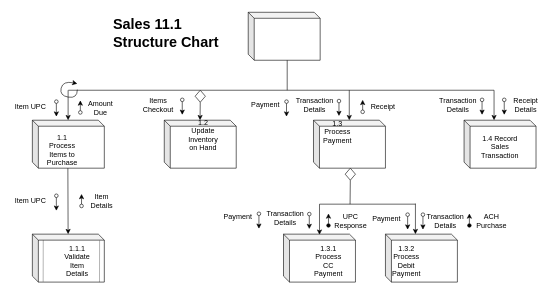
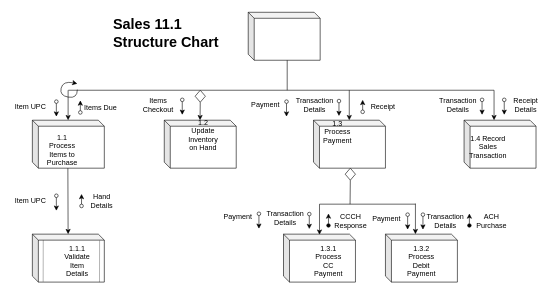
  <mxCell id="0" />
  <mxCell id="1" parent="0" />
  <mxCell id="2" value="" style="shape=cube;whiteSpace=wrap;html=1;boundedLbl=1;backgroundOutline=1;darkOpacity=0.05;darkOpacity2=0.1;size=10;" vertex="1" parent="1"><mxGeometry x="413" y="20" width="120" height="80" as="geometry" /></mxCell>
  <mxCell id="3" value="" style="shape=cube;whiteSpace=wrap;html=1;boundedLbl=1;backgroundOutline=1;darkOpacity=0.05;darkOpacity2=0.1;size=10;" vertex="1" parent="1"><mxGeometry x="53" y="200" width="120" height="80" as="geometry" /></mxCell>
  <mxCell id="4" value="1.1 Process Items to Purchase" style="text;html=1;align=center;verticalAlign=middle;whiteSpace=wrap;rounded=0;" vertex="1" parent="1"><mxGeometry x="73" y="235" width="60" height="30" as="geometry" /></mxCell>
  <mxCell id="5" value="" style="shape=cube;whiteSpace=wrap;html=1;boundedLbl=1;backgroundOutline=1;darkOpacity=0.05;darkOpacity2=0.1;size=10;" vertex="1" parent="1"><mxGeometry x="273" y="200" width="120" height="80" as="geometry" /></mxCell>
  <mxCell id="6" value="1.2 Update Inventory on Hand" style="text;html=1;align=center;verticalAlign=middle;whiteSpace=wrap;rounded=0;" vertex="1" parent="1"><mxGeometry x="308" y="210" width="60" height="30" as="geometry" /></mxCell>
  <mxCell id="7" value="" style="shape=cube;whiteSpace=wrap;html=1;boundedLbl=1;backgroundOutline=1;darkOpacity=0.05;darkOpacity2=0.1;size=10;" vertex="1" parent="1"><mxGeometry x="773" y="200" width="120" height="80" as="geometry" /></mxCell>
- <mxCell id="8" value="1.4 Record Sales Transaction" style="text;html=1;align=center;verticalAlign=middle;whiteSpace=wrap;rounded=0;" vertex="1" parent="1"><mxGeometry x="803" y="230" width="60" height="30" as="geometry" /></mxCell>
+ <mxCell id="8" value="1.4 Record Sales Transaction" style="text;html=1;align=center;verticalAlign=middle;whiteSpace=wrap;rounded=0;" vertex="1" parent="1"><mxGeometry x="783" y="230" width="60" height="30" as="geometry" /></mxCell>
  <mxCell id="9" value="" style="shape=cube;whiteSpace=wrap;html=1;boundedLbl=1;backgroundOutline=1;darkOpacity=0.05;darkOpacity2=0.1;size=10;" vertex="1" parent="1"><mxGeometry x="53" y="390" width="120" height="80" as="geometry" /></mxCell>
  <mxCell id="10" value="1.1.1 Validate Item Details" style="text;html=1;align=center;verticalAlign=middle;whiteSpace=wrap;rounded=0;" vertex="1" parent="1"><mxGeometry x="98" y="420" width="60" height="30" as="geometry" /></mxCell>
  <mxCell id="11" value="" style="endArrow=none;html=1;rounded=0;entryX=0;entryY=0;entryDx=65;entryDy=80;entryPerimeter=0;" edge="1" parent="1" target="2"><mxGeometry width="50" height="50" relative="1" as="geometry"><mxPoint x="478" y="150" as="sourcePoint" /><mxPoint x="443" y="340" as="targetPoint" /></mxGeometry></mxCell>
  <mxCell id="12" value="" style="endArrow=none;html=1;rounded=0;" edge="1" parent="1"><mxGeometry width="50" height="50" relative="1" as="geometry"><mxPoint x="113" y="150" as="sourcePoint" /><mxPoint x="823" y="150" as="targetPoint" /></mxGeometry></mxCell>
  <mxCell id="13" value="" style="endArrow=classic;html=1;rounded=0;entryX=0;entryY=0;entryDx=55;entryDy=0;entryPerimeter=0;" edge="1" parent="1"><mxGeometry width="50" height="50" relative="1" as="geometry"><mxPoint x="112.62" y="150" as="sourcePoint" /><mxPoint x="112.62" y="200" as="targetPoint" /></mxGeometry></mxCell>
  <mxCell id="14" value="" style="endArrow=classic;html=1;rounded=0;entryX=0;entryY=0;entryDx=55;entryDy=0;entryPerimeter=0;" edge="1" parent="1"><mxGeometry width="50" height="50" relative="1" as="geometry"><mxPoint x="333" y="170" as="sourcePoint" /><mxPoint x="332.67" y="200" as="targetPoint" /></mxGeometry></mxCell>
  <mxCell id="15" value="" style="endArrow=classic;html=1;rounded=0;entryX=0;entryY=0;entryDx=55;entryDy=0;entryPerimeter=0;" edge="1" parent="1"><mxGeometry width="50" height="50" relative="1" as="geometry"><mxPoint x="823" y="150" as="sourcePoint" /><mxPoint x="823" y="200" as="targetPoint" /></mxGeometry></mxCell>
  <mxCell id="16" value="" style="rhombus;whiteSpace=wrap;html=1;" vertex="1" parent="1"><mxGeometry x="324.43" y="150" width="17.14" height="20" as="geometry" /></mxCell>
  <mxCell id="17" value="" style="endArrow=classic;html=1;rounded=0;" edge="1" parent="1"><mxGeometry width="50" height="50" relative="1" as="geometry"><mxPoint x="112.2" y="280" as="sourcePoint" /><mxPoint x="112.62" y="390" as="targetPoint" /></mxGeometry></mxCell>
  <mxCell id="18" value="" style="endArrow=classic;html=1;rounded=0;exitX=0.5;exitY=1;exitDx=0;exitDy=0;startArrow=oval;startFill=0;" edge="1" parent="1"><mxGeometry width="50" height="50" relative="1" as="geometry"><mxPoint x="803" y="166" as="sourcePoint" /><mxPoint x="803" y="191" as="targetPoint" /></mxGeometry></mxCell>
  <mxCell id="19" value="" style="endArrow=classic;html=1;rounded=0;exitX=0.5;exitY=1;exitDx=0;exitDy=0;startArrow=oval;startFill=0;" edge="1" parent="1"><mxGeometry width="50" height="50" relative="1" as="geometry"><mxPoint x="840" y="166" as="sourcePoint" /><mxPoint x="840" y="191" as="targetPoint" /></mxGeometry></mxCell>
  <mxCell id="20" value="Transaction&lt;div&gt;Details&lt;/div&gt;" style="text;html=1;align=center;verticalAlign=middle;whiteSpace=wrap;rounded=0;" vertex="1" parent="1"><mxGeometry x="733" y="160" width="60" height="30" as="geometry" /></mxCell>
  <mxCell id="21" value="Receipt&lt;div&gt;Details&lt;/div&gt;" style="text;html=1;align=center;verticalAlign=middle;whiteSpace=wrap;rounded=0;" vertex="1" parent="1"><mxGeometry x="846" y="160" width="60" height="30" as="geometry" /></mxCell>
  <mxCell id="22" value="" style="endArrow=classic;html=1;rounded=0;exitX=0.5;exitY=1;exitDx=0;exitDy=0;startArrow=oval;startFill=0;" edge="1" parent="1"><mxGeometry width="50" height="50" relative="1" as="geometry"><mxPoint x="303" y="166" as="sourcePoint" /><mxPoint x="303" y="191" as="targetPoint" /></mxGeometry></mxCell>
  <mxCell id="23" value="Items Checkout" style="text;html=1;align=center;verticalAlign=middle;whiteSpace=wrap;rounded=0;" vertex="1" parent="1"><mxGeometry x="233" y="160" width="60" height="30" as="geometry" /></mxCell>
  <mxCell id="24" value="" style="endArrow=classic;html=1;rounded=0;startArrow=oval;startFill=0;" edge="1" parent="1"><mxGeometry width="50" height="50" relative="1" as="geometry"><mxPoint x="133" y="187" as="sourcePoint" /><mxPoint x="133" y="167" as="targetPoint" /></mxGeometry></mxCell>
- <mxCell id="25" value="Amount Due" style="text;html=1;align=center;verticalAlign=middle;whiteSpace=wrap;rounded=0;" vertex="1" parent="1"><mxGeometry x="137" y="164" width="60" height="30" as="geometry" /></mxCell>
+ <mxCell id="25" value="Items Due" style="text;html=1;align=center;verticalAlign=middle;whiteSpace=wrap;rounded=0;" vertex="1" parent="1"><mxGeometry x="137" y="164" width="60" height="30" as="geometry" /></mxCell>
  <mxCell id="26" value="" style="endArrow=classic;html=1;rounded=0;exitX=0.5;exitY=1;exitDx=0;exitDy=0;startArrow=oval;startFill=0;" edge="1" parent="1"><mxGeometry width="50" height="50" relative="1" as="geometry"><mxPoint x="93" y="169" as="sourcePoint" /><mxPoint x="93" y="194" as="targetPoint" /></mxGeometry></mxCell>
  <mxCell id="27" value="Item UPC" style="text;html=1;align=center;verticalAlign=middle;whiteSpace=wrap;rounded=0;" vertex="1" parent="1"><mxGeometry x="20" y="163" width="60" height="30" as="geometry" /></mxCell>
  <mxCell id="28" value="" style="endArrow=classic;html=1;rounded=0;exitX=0.5;exitY=1;exitDx=0;exitDy=0;startArrow=oval;startFill=0;" edge="1" parent="1"><mxGeometry width="50" height="50" relative="1" as="geometry"><mxPoint x="93" y="326" as="sourcePoint" /><mxPoint x="93" y="351" as="targetPoint" /></mxGeometry></mxCell>
  <mxCell id="29" value="Item UPC" style="text;html=1;align=center;verticalAlign=middle;whiteSpace=wrap;rounded=0;" vertex="1" parent="1"><mxGeometry x="20" y="320" width="60" height="30" as="geometry" /></mxCell>
  <mxCell id="30" value="" style="endArrow=classic;html=1;rounded=0;startArrow=oval;startFill=0;" edge="1" parent="1"><mxGeometry width="50" height="50" relative="1" as="geometry"><mxPoint x="135" y="343" as="sourcePoint" /><mxPoint x="135" y="323" as="targetPoint" /></mxGeometry></mxCell>
- <mxCell id="31" value="Item Details" style="text;html=1;align=center;verticalAlign=middle;whiteSpace=wrap;rounded=0;" vertex="1" parent="1"><mxGeometry x="139" y="320" width="60" height="30" as="geometry" /></mxCell>
+ <mxCell id="31" value="Hand Details" style="text;html=1;align=center;verticalAlign=middle;whiteSpace=wrap;rounded=0;" vertex="1" parent="1"><mxGeometry x="139" y="320" width="60" height="30" as="geometry" /></mxCell>
  <mxCell id="32" value="&lt;h1 style=&quot;margin-top: 0px;&quot;&gt;Sales 11.1 Structure Chart&lt;/h1&gt;" style="text;html=1;whiteSpace=wrap;overflow=hidden;rounded=0;" vertex="1" parent="1"><mxGeometry x="185.86" y="20" width="180" height="120" as="geometry" /></mxCell>
  <mxCell id="33" value="" style="curved=1;endArrow=classic;html=1;rounded=0;" edge="1" parent="1"><mxGeometry width="50" height="50" relative="1" as="geometry"><mxPoint x="128" y="149" as="sourcePoint" /><mxPoint x="128" y="139" as="targetPoint" /><Array as="points"><mxPoint x="128" y="164" /><mxPoint x="98" y="159" /><mxPoint x="104" y="134" /></Array></mxGeometry></mxCell>
  <mxCell id="34" value="" style="endArrow=none;html=1;rounded=0;exitX=0.182;exitY=0.992;exitDx=0;exitDy=0;exitPerimeter=0;strokeWidth=0.5;" edge="1" parent="1"><mxGeometry width="50" height="50" relative="1" as="geometry"><mxPoint x="71" y="469.36" as="sourcePoint" /><mxPoint x="71.16" y="400" as="targetPoint" /></mxGeometry></mxCell>
  <mxCell id="35" value="" style="endArrow=none;html=1;rounded=0;exitX=0.182;exitY=0.992;exitDx=0;exitDy=0;exitPerimeter=0;strokeWidth=0.5;" edge="1" parent="1"><mxGeometry width="50" height="50" relative="1" as="geometry"><mxPoint x="164.95" y="470" as="sourcePoint" /><mxPoint x="165.11" y="400.64" as="targetPoint" /></mxGeometry></mxCell>
  <mxCell id="36" value="" style="shape=cube;whiteSpace=wrap;html=1;boundedLbl=1;backgroundOutline=1;darkOpacity=0.05;darkOpacity2=0.1;size=10;" vertex="1" parent="1"><mxGeometry x="521.86" y="200" width="120" height="80" as="geometry" /></mxCell>
  <mxCell id="37" value="1.3 Process Payment" style="text;html=1;align=center;verticalAlign=middle;whiteSpace=wrap;rounded=0;" vertex="1" parent="1"><mxGeometry x="531.86" y="205" width="60" height="30" as="geometry" /></mxCell>
  <mxCell id="38" value="" style="shape=cube;whiteSpace=wrap;html=1;boundedLbl=1;backgroundOutline=1;darkOpacity=0.05;darkOpacity2=0.1;size=10;" vertex="1" parent="1"><mxGeometry x="471.86" y="390" width="120" height="80" as="geometry" /></mxCell>
  <mxCell id="39" value="1.3.1 Process CC Payment" style="text;html=1;align=center;verticalAlign=middle;whiteSpace=wrap;rounded=0;" vertex="1" parent="1"><mxGeometry x="516.86" y="420" width="60" height="30" as="geometry" /></mxCell>
  <mxCell id="40" value="" style="shape=cube;whiteSpace=wrap;html=1;boundedLbl=1;backgroundOutline=1;darkOpacity=0.05;darkOpacity2=0.1;size=10;" vertex="1" parent="1"><mxGeometry x="641.86" y="390" width="120" height="80" as="geometry" /></mxCell>
- <mxCell id="41" value="1.3.2 Process Debit Payment" style="text;html=1;align=center;verticalAlign=middle;whiteSpace=wrap;rounded=0;" vertex="1" parent="1"><mxGeometry x="646.86" y="420" width="60" height="30" as="geometry" /></mxCell>
+ <mxCell id="41" value="1.3.2 Process Debit Payment" style="text;html=1;align=center;verticalAlign=middle;whiteSpace=wrap;rounded=0;" vertex="1" parent="1"><mxGeometry x="671.86" y="420" width="60" height="30" as="geometry" /></mxCell>
  <mxCell id="42" value="" style="endArrow=classic;html=1;rounded=0;entryX=0;entryY=0;entryDx=55;entryDy=0;entryPerimeter=0;" edge="1" parent="1"><mxGeometry width="50" height="50" relative="1" as="geometry"><mxPoint x="581.53" y="150" as="sourcePoint" /><mxPoint x="581.53" y="200" as="targetPoint" /></mxGeometry></mxCell>
  <mxCell id="43" value="" style="rhombus;whiteSpace=wrap;html=1;" vertex="1" parent="1"><mxGeometry x="574.72" y="280" width="17.14" height="20" as="geometry" /></mxCell>
  <mxCell id="44" value="" style="endArrow=none;html=1;rounded=0;" edge="1" parent="1"><mxGeometry width="50" height="50" relative="1" as="geometry"><mxPoint x="531.86" y="340" as="sourcePoint" /><mxPoint x="691.86" y="340" as="targetPoint" /></mxGeometry></mxCell>
  <mxCell id="45" value="" style="endArrow=none;html=1;rounded=0;exitX=0.5;exitY=1;exitDx=0;exitDy=0;" edge="1" parent="1" source="43"><mxGeometry width="50" height="50" relative="1" as="geometry"><mxPoint x="621.86" y="310" as="sourcePoint" /><mxPoint x="582.86" y="340" as="targetPoint" /></mxGeometry></mxCell>
  <mxCell id="46" value="" style="endArrow=classic;html=1;rounded=0;" edge="1" parent="1"><mxGeometry width="50" height="50" relative="1" as="geometry"><mxPoint x="531.86" y="340" as="sourcePoint" /><mxPoint x="531.86" y="391" as="targetPoint" /></mxGeometry></mxCell>
  <mxCell id="47" value="" style="endArrow=classic;html=1;rounded=0;" edge="1" parent="1"><mxGeometry width="50" height="50" relative="1" as="geometry"><mxPoint x="691.86" y="339" as="sourcePoint" /><mxPoint x="691.86" y="390" as="targetPoint" /></mxGeometry></mxCell>
  <mxCell id="48" value="" style="endArrow=classic;html=1;rounded=0;exitX=0.5;exitY=1;exitDx=0;exitDy=0;startArrow=oval;startFill=0;" edge="1" parent="1"><mxGeometry width="50" height="50" relative="1" as="geometry"><mxPoint x="564.36" y="168" as="sourcePoint" /><mxPoint x="564.36" y="193" as="targetPoint" /></mxGeometry></mxCell>
  <mxCell id="49" value="Transaction&lt;div&gt;Details&lt;/div&gt;" style="text;html=1;align=center;verticalAlign=middle;whiteSpace=wrap;rounded=0;" vertex="1" parent="1"><mxGeometry x="494.36" y="160" width="60" height="30" as="geometry" /></mxCell>
  <mxCell id="50" value="" style="endArrow=classic;html=1;rounded=0;exitX=0.5;exitY=1;exitDx=0;exitDy=0;startArrow=oval;startFill=0;" edge="1" parent="1"><mxGeometry width="50" height="50" relative="1" as="geometry"><mxPoint x="476.86" y="169" as="sourcePoint" /><mxPoint x="476.86" y="194" as="targetPoint" /></mxGeometry></mxCell>
  <mxCell id="51" value="Payment" style="text;html=1;align=center;verticalAlign=middle;whiteSpace=wrap;rounded=0;" vertex="1" parent="1"><mxGeometry x="411.86" y="160" width="60" height="30" as="geometry" /></mxCell>
  <mxCell id="52" value="" style="endArrow=classic;html=1;rounded=0;startArrow=oval;startFill=0;" edge="1" parent="1"><mxGeometry width="50" height="50" relative="1" as="geometry"><mxPoint x="603.86" y="186" as="sourcePoint" /><mxPoint x="603.86" y="166" as="targetPoint" /></mxGeometry></mxCell>
  <mxCell id="53" value="Receipt" style="text;html=1;align=center;verticalAlign=middle;whiteSpace=wrap;rounded=0;" vertex="1" parent="1"><mxGeometry x="607.86" y="163" width="60" height="30" as="geometry" /></mxCell>
  <mxCell id="54" value="" style="endArrow=classic;html=1;rounded=0;exitX=0.5;exitY=1;exitDx=0;exitDy=0;startArrow=oval;startFill=0;" edge="1" parent="1"><mxGeometry width="50" height="50" relative="1" as="geometry"><mxPoint x="430.86" y="356" as="sourcePoint" /><mxPoint x="430.86" y="381" as="targetPoint" /></mxGeometry></mxCell>
  <mxCell id="55" value="Payment" style="text;html=1;align=center;verticalAlign=middle;whiteSpace=wrap;rounded=0;" vertex="1" parent="1"><mxGeometry x="365.86" y="347" width="60" height="30" as="geometry" /></mxCell>
  <mxCell id="56" value="" style="endArrow=classic;html=1;rounded=0;exitX=0.5;exitY=1;exitDx=0;exitDy=0;startArrow=oval;startFill=0;" edge="1" parent="1"><mxGeometry width="50" height="50" relative="1" as="geometry"><mxPoint x="514.86" y="356.5" as="sourcePoint" /><mxPoint x="514.86" y="381.5" as="targetPoint" /></mxGeometry></mxCell>
  <mxCell id="57" value="Transaction&lt;div&gt;Details&lt;/div&gt;" style="text;html=1;align=center;verticalAlign=middle;whiteSpace=wrap;rounded=0;" vertex="1" parent="1"><mxGeometry x="444.86" y="348.5" width="60" height="30" as="geometry" /></mxCell>
  <mxCell id="58" value="" style="endArrow=classic;html=1;rounded=0;startArrow=oval;startFill=1;" edge="1" parent="1"><mxGeometry width="50" height="50" relative="1" as="geometry"><mxPoint x="546.86" y="375.5" as="sourcePoint" /><mxPoint x="546.86" y="355.5" as="targetPoint" /></mxGeometry></mxCell>
- <mxCell id="59" value="UPC Response" style="text;html=1;align=center;verticalAlign=middle;whiteSpace=wrap;rounded=0;" vertex="1" parent="1"><mxGeometry x="553.86" y="352.5" width="60" height="30" as="geometry" /></mxCell>
+ <mxCell id="59" value="CCCH Response" style="text;html=1;align=center;verticalAlign=middle;whiteSpace=wrap;rounded=0;" vertex="1" parent="1"><mxGeometry x="553.86" y="352.5" width="60" height="30" as="geometry" /></mxCell>
  <mxCell id="60" value="" style="endArrow=classic;html=1;rounded=0;exitX=0.5;exitY=1;exitDx=0;exitDy=0;startArrow=oval;startFill=0;" edge="1" parent="1"><mxGeometry width="50" height="50" relative="1" as="geometry"><mxPoint x="678.86" y="357.5" as="sourcePoint" /><mxPoint x="678.86" y="382.5" as="targetPoint" /></mxGeometry></mxCell>
  <mxCell id="61" value="Payment" style="text;html=1;align=center;verticalAlign=middle;whiteSpace=wrap;rounded=0;" vertex="1" parent="1"><mxGeometry x="613.86" y="348.5" width="60" height="30" as="geometry" /></mxCell>
  <mxCell id="62" value="" style="endArrow=classic;html=1;rounded=0;exitX=0.5;exitY=1;exitDx=0;exitDy=0;startArrow=oval;startFill=0;" edge="1" parent="1"><mxGeometry width="50" height="50" relative="1" as="geometry"><mxPoint x="704.41" y="357.5" as="sourcePoint" /><mxPoint x="704.41" y="382.5" as="targetPoint" /></mxGeometry></mxCell>
  <mxCell id="63" value="Transaction&lt;div&gt;Details&lt;/div&gt;" style="text;html=1;align=center;verticalAlign=middle;whiteSpace=wrap;rounded=0;" vertex="1" parent="1"><mxGeometry x="711.86" y="352.5" width="60" height="30" as="geometry" /></mxCell>
  <mxCell id="64" value="" style="endArrow=classic;html=1;rounded=0;startArrow=oval;startFill=1;" edge="1" parent="1"><mxGeometry width="50" height="50" relative="1" as="geometry"><mxPoint x="781.86" y="375.5" as="sourcePoint" /><mxPoint x="781.86" y="355.5" as="targetPoint" /></mxGeometry></mxCell>
  <mxCell id="65" value="ACH Purchase" style="text;html=1;align=center;verticalAlign=middle;whiteSpace=wrap;rounded=0;" vertex="1" parent="1"><mxGeometry x="788.86" y="352.5" width="60" height="30" as="geometry" /></mxCell>
